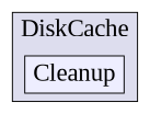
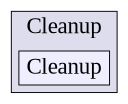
  digraph {
    compound=true
    fontname="Liberation Serif"
    n1 [fillcolor="#eeeeff" fontname="Liberation Serif" fontsize=24 label=Cleanup pencolor=black shape=box style=filled]
    subgraph cluster_1 {
      bgcolor="#ddddee"
      fontsize=24
-     label=DiskCache
+     label=Cleanup
      pencolor=black
      n1
    }
  }
